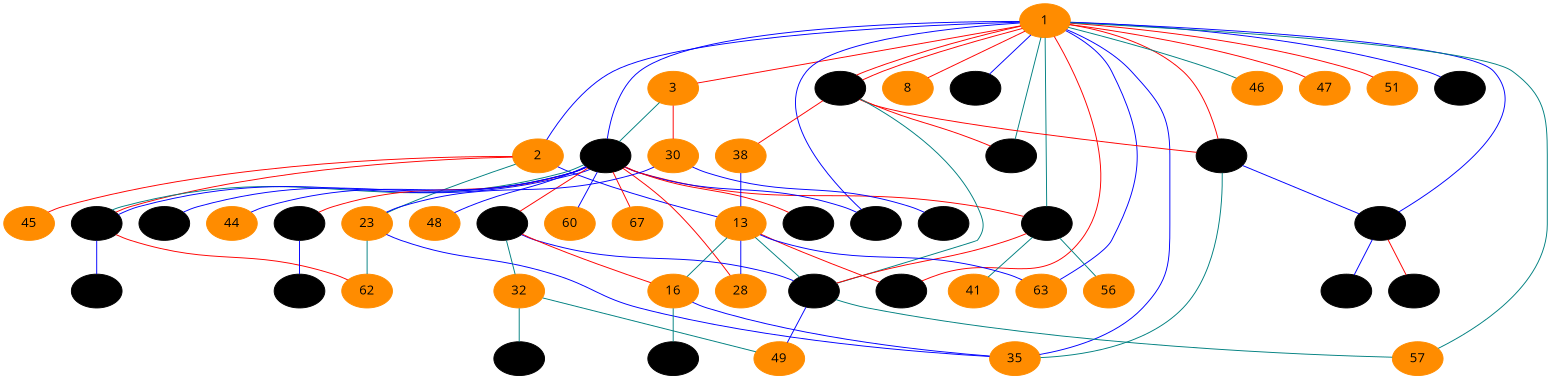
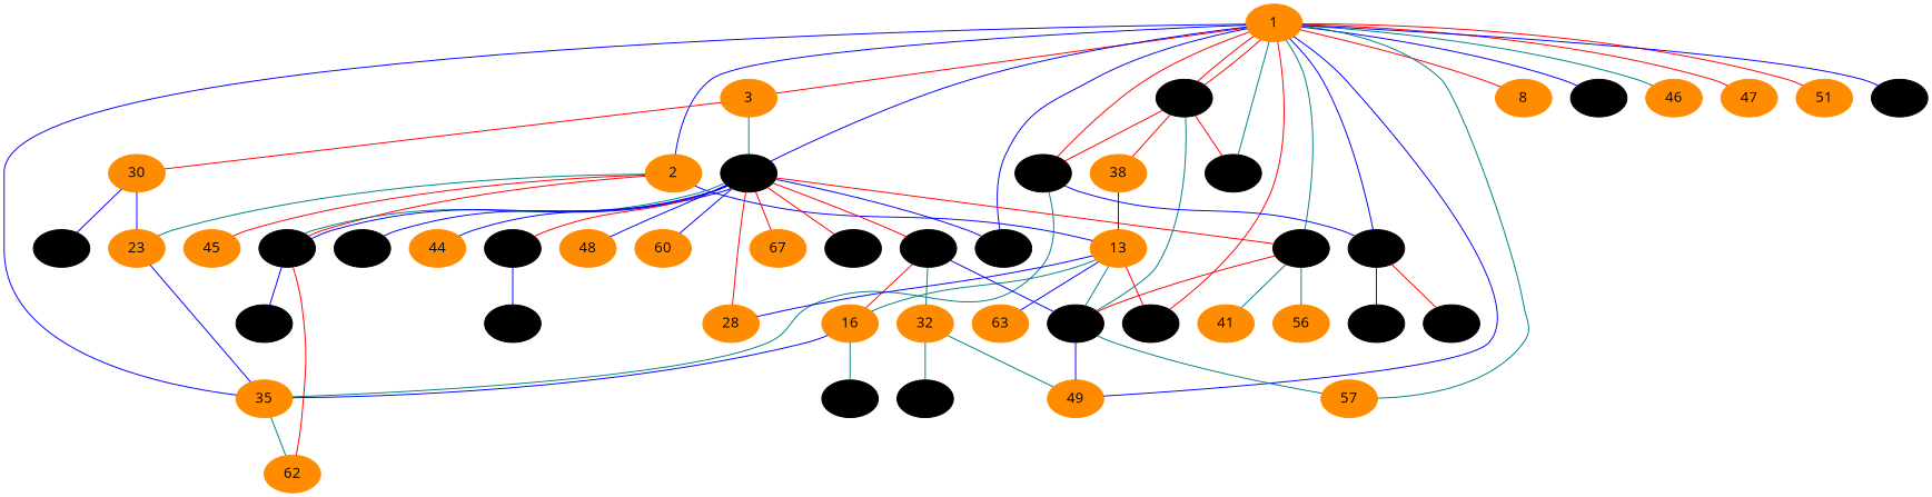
  graph {
    fontname="Open Sans"
    node [color=darkorange fontname="Open Sans" style=filled]
    edge [color=blue fontname="Open Sans"]
    1 [super="+4"]
    2 [super="+17"]
    3 [super="+55"]
    5 [color=black super="+18"]
    6 [color=black super="+21"]
    7 [color=black super="+29"]
    8
    11 [color=black]
    26 [color=black]
    27 [color=black]
    31 [color=black]
    35 [super="+66"]
    36 [color=black super="+61"]
    42 [color=black]
    46
    47
    49
    51
    54 [color=black]
    57
    13 [super="+20"]
    19 [color=black super="+28"]
    23
    45
    30 [super="+34"]
    9 [color=black super="+22"]
    10 [color=black super="+14"]
    n28 [label=28 super="+53"]
    33 [color=black super="+59"]
    37 [color=black]
    44
    48
    60
    67
    15 [color=black super="+50"]
    38
    41
    56
    16 [super="+68"]
    63
    62
    43 [color=black]
    65 [color=black]
    24 [color=black]
    40 [color=black]
    64 [color=black]
    32 [super="+52"]
    58 [color=black]
    39 [color=black]
    1 -- 2 [weight=2]
    1 -- 3 [color=red]
    1 -- 5 [weight=2]
    1 -- 6 [color=red]
    1 -- 6 [color=red]
    1 -- 7 [color=teal]
    1 -- 8 [color=red]
    1 -- 11
    1 -- 26 [color=red]
    1 -- 27 [color=red]
    1 -- 31
    1 -- 35
    1 -- 36
    1 -- 42 [color=teal]
    1 -- 46 [color=teal]
    1 -- 47 [color=red]
-   1 -- 63
+   1 -- 49
    1 -- 51 [color=red]
    1 -- 54
    1 -- 57 [color=teal]
    2 -- 13 [weight=2]
    2 -- 19 [color=red]
    2 -- 23 [color=teal]
    2 -- 45 [color=red]
    3 -- 5 [color=teal]
    3 -- 30 [color=red]
    5 -- 7 [color=red]
    5 -- 31
    5 -- 19 [color=teal]
    5 -- 19
    5 -- 9 [color=red]
    5 -- 10 [color=red]
    5 -- n28 [color=red]
    5 -- 33 [color=red]
    5 -- 37
    5 -- 44
    5 -- 48
    5 -- 60
    5 -- 67 [color=red]
    6 -- 26 [color=red]
    6 -- 42 [color=red]
    6 -- 15 [color=teal]
    6 -- 38 [color=red]
    7 -- 15 [color=red]
    7 -- 41 [color=teal]
    7 -- 56 [color=teal]
    26 -- 35 [color=teal]
    26 -- 36
-   23 -- 62 [color=teal]
+   35 -- 62 [color=teal]
    36 -- 43 [color=red]
    36 -- 65
    13 -- 27 [color=red]
    13 -- n28
    13 -- 15 [color=teal]
    13 -- 16 [color=teal]
    13 -- 63
    19 -- 62 [color=red]
    19 -- 24
    23 -- 35
    30 -- 23
    30 -- 40
    9 -- 64
    10 -- 15
    10 -- 16 [color=red]
    10 -- 32 [color=teal]
    15 -- 49
    15 -- 57 [color=teal]
    38 -- 13 [weight=2]
    16 -- 35
    16 -- 58 [color=teal]
    32 -- 49 [color=teal]
    32 -- 39 [color=teal]
  }
